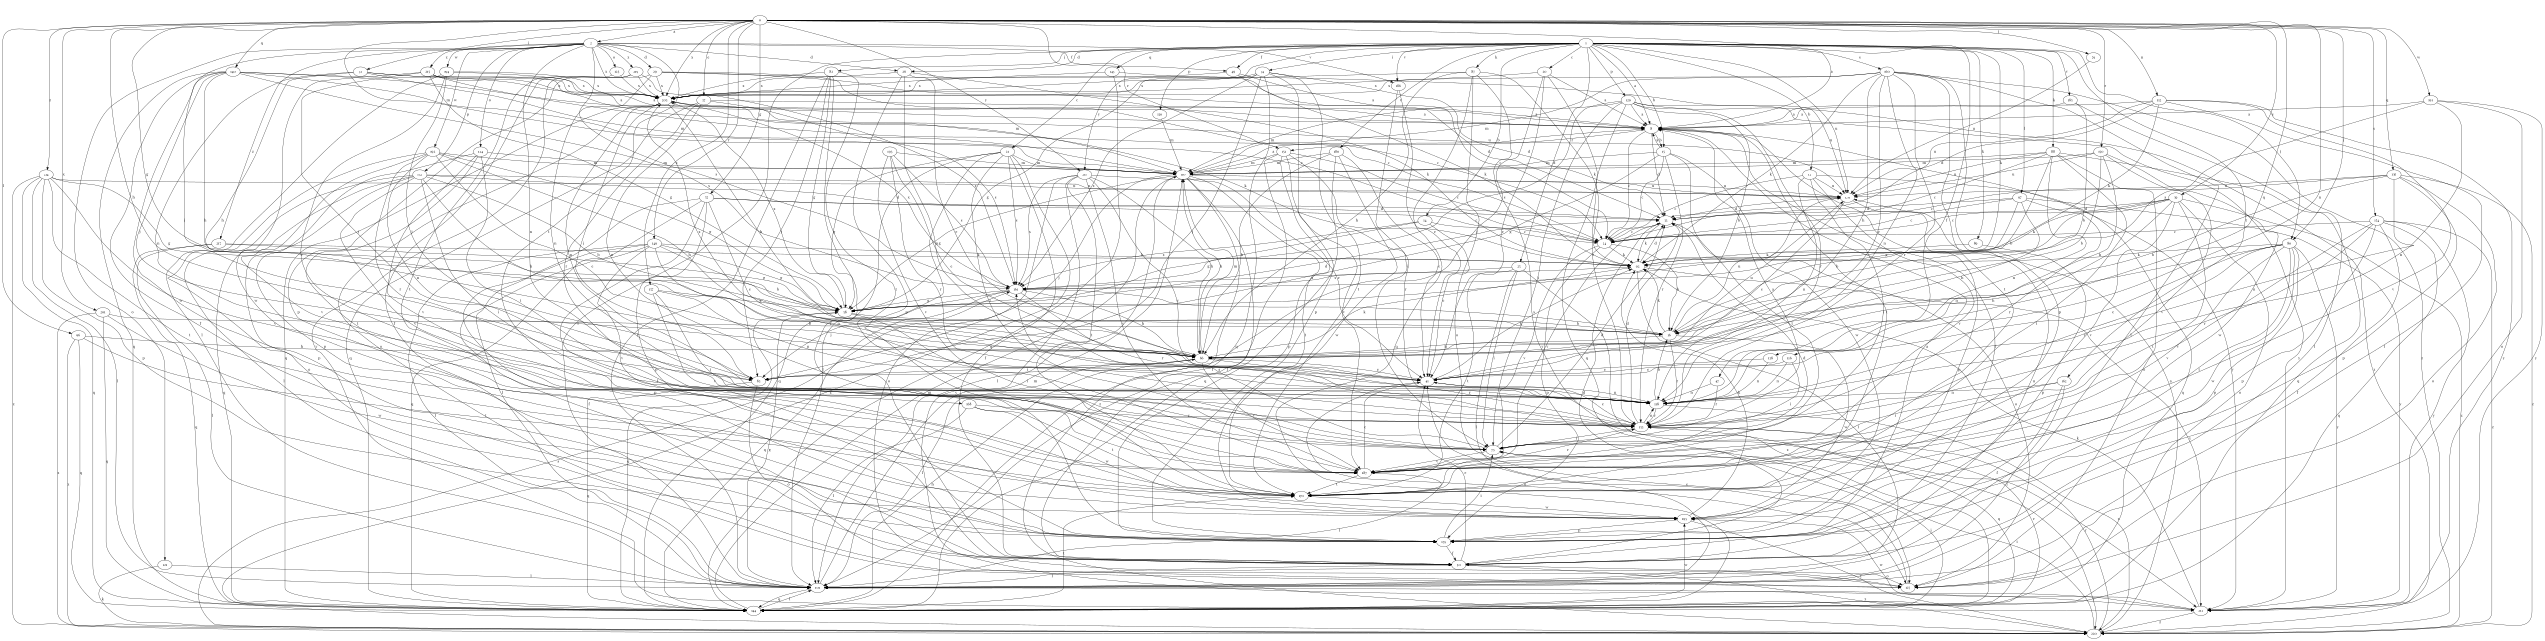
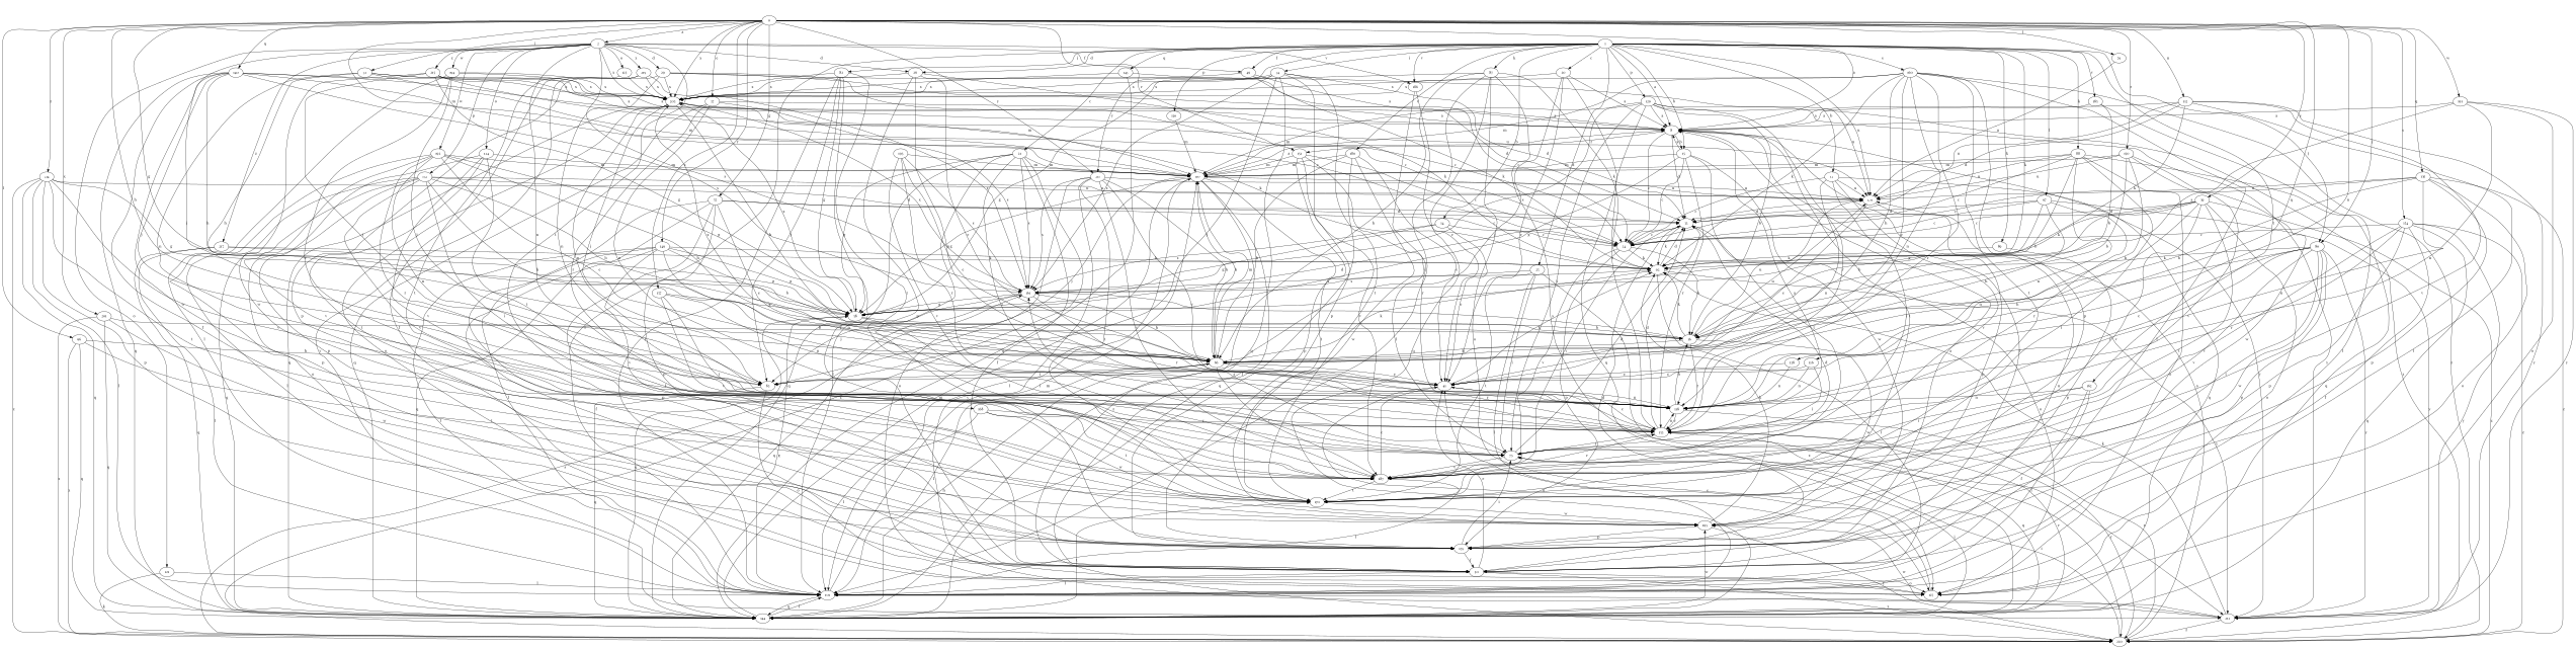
  strict digraph {
    fontname="Playfair Display"
    node [fontname="Playfair Display"]
    edge [fontname="Playfair Display"]
    0
    2
    8
    37
    39
    55
    58
    66
    72
    79
    80
    96
    110
    112
    116
    136
    138
    140
    149
    150
    151
    154
    157
    191
    201
    203
    211
    214
    26
    49
    186
    29
    83
    118
    121
    124
    125
    132
    161
    168
    192
    194
    215
    217
    219
    15
    24
    33
    50
    170
    212
    144
    153
    92
    187
    220
    127
    101
    41
    135
    75
    16
    179
    195
    1
    12
    14
    20
    21
    25
-   47
    74
    82
    87
    88
    89
    97
    129
    130
    143
    160
    162
    180
    185
    193
    0 -> 2 [label=a]
    0 -> 8 [label=a]
    0 -> 37 [label=e]
    0 -> 39 [label=e]
    0 -> 55 [label=g]
    0 -> 58 [label=g]
    0 -> 66 [label=h]
    0 -> 72 [label=i]
    0 -> 79 [label=j]
    0 -> 80 [label=j]
    0 -> 96 [label=l]
    0 -> 110 [label=m]
    0 -> 112 [label=n]
    0 -> 116 [label=n]
    0 -> 136 [label=q]
    0 -> 138 [label=q]
    0 -> 140 [label=q]
    0 -> 149 [label=r]
    0 -> 150 [label=r]
    0 -> 151 [label=r]
    0 -> 154 [label=s]
    0 -> 157 [label=s]
    0 -> 191 [label=w]
    0 -> 201 [label=x]
    0 -> 203 [label=x]
    0 -> 211 [label=y]
    0 -> 214 [label=z]
    2 -> 203 [label=x]
    2 -> 26 [label=d]
    2 -> 49 [label=f]
    2 -> 186 [label=v]
    2 -> 29 [label=d]
    2 -> 83 [label=j]
    2 -> 118 [label=n]
    2 -> 121 [label=o]
    2 -> 124 [label=o]
    2 -> 125 [label=o]
    2 -> 132 [label=p]
    2 -> 161 [label=s]
    2 -> 168 [label=t]
    2 -> 192 [label=w]
    2 -> 194 [label=w]
    2 -> 215 [label=z]
    2 -> 217 [label=z]
    2 -> 219 [label=z]
    8 -> 151 [label=r]
    8 -> 15 [label=b]
    8 -> 24 [label=c]
    8 -> 33 [label=d]
    8 -> 50 [label=f]
    8 -> 170 [label=t]
    8 -> 212 [label=y]
    37 -> 8 [label=a]
    37 -> 118 [label=n]
    37 -> 161 [label=s]
    37 -> 144 [label=q]
    37 -> 153 [label=r]
    39 -> 58 [label=g]
    39 -> 118 [label=n]
    39 -> 24 [label=c]
    39 -> 33 [label=d]
    39 -> 170 [label=t]
    39 -> 92 [label=k]
    39 -> 187 [label=v]
    39 -> 220 [label=z]
    39 -> 127 [label=o]
    55 -> 24 [label=c]
    55 -> 33 [label=d]
    55 -> 50 [label=f]
    55 -> 144 [label=q]
    55 -> 101 [label=l]
    55 -> 41 [label=e]
    55 -> 135 [label=p]
    58 -> 203 [label=x]
    58 -> 33 [label=d]
    58 -> 144 [label=q]
    58 -> 75 [label=i]
    58 -> 16 [label=b]
    66 -> 110 [label=m]
    66 -> 203 [label=x]
    66 -> 83 [label=j]
    66 -> 153 [label=r]
    66 -> 92 [label=k]
    66 -> 187 [label=v]
    66 -> 101 [label=l]
    66 -> 41 [label=e]
    66 -> 179 [label=u]
    72 -> 8 [label=a]
    72 -> 66 [label=h]
    72 -> 110 [label=m]
    72 -> 203 [label=x]
    72 -> 118 [label=n]
    79 -> 179 [label=u]
    80 -> 66 [label=h]
    80 -> 170 [label=t]
    80 -> 212 [label=y]
    80 -> 153 [label=r]
    80 -> 92 [label=k]
    80 -> 187 [label=v]
    80 -> 41 [label=e]
    80 -> 135 [label=p]
    80 -> 195 [label=w]
    96 -> 66 [label=h]
    96 -> 170 [label=t]
    96 -> 144 [label=q]
    96 -> 220 [label=z]
    110 -> 8 [label=a]
    110 -> 58 [label=g]
    110 -> 66 [label=h]
    110 -> 83 [label=j]
    110 -> 50 [label=f]
    110 -> 170 [label=t]
    110 -> 220 [label=z]
    110 -> 101 [label=l]
-   110 -> 41 [label=e]
    110 -> 179 [label=u]
    112 -> 8 [label=a]
    112 -> 33 [label=d]
    112 -> 212 [label=y]
    112 -> 92 [label=k]
    112 -> 187 [label=v]
    112 -> 101 [label=l]
    112 -> 179 [label=u]
    116 -> 118 [label=n]
    116 -> 41 [label=e]
    116 -> 75 [label=i]
    136 -> 118 [label=n]
    136 -> 24 [label=c]
    136 -> 220 [label=z]
    136 -> 127 [label=o]
    136 -> 135 [label=p]
    136 -> 16 [label=b]
    136 -> 179 [label=u]
    138 -> 118 [label=n]
    138 -> 41 [label=e]
    140 -> 66 [label=h]
    140 -> 203 [label=x]
    140 -> 83 [label=j]
    140 -> 161 [label=s]
    140 -> 24 [label=c]
    140 -> 50 [label=f]
    140 -> 144 [label=q]
    140 -> 179 [label=u]
    140 -> 195 [label=w]
    149 -> 58 [label=g]
    149 -> 118 [label=n]
    149 -> 50 [label=f]
    149 -> 92 [label=k]
    149 -> 187 [label=v]
    149 -> 101 [label=l]
    149 -> 135 [label=p]
    149 -> 16 [label=b]
    150 -> 66 [label=h]
    150 -> 110 [label=m]
    150 -> 187 [label=v]
    150 -> 16 [label=b]
    150 -> 179 [label=u]
    150 -> 195 [label=w]
    151 -> 110 [label=m]
    151 -> 24 [label=c]
    151 -> 153 [label=r]
    151 -> 187 [label=v]
    151 -> 135 [label=p]
    154 -> 24 [label=c]
    154 -> 50 [label=f]
    154 -> 212 [label=y]
    154 -> 144 [label=q]
    154 -> 153 [label=r]
    154 -> 187 [label=v]
    154 -> 220 [label=z]
    154 -> 135 [label=p]
    157 -> 58 [label=g]
    157 -> 118 [label=n]
    157 -> 187 [label=v]
    157 -> 75 [label=i]
    191 -> 8 [label=a]
    191 -> 118 [label=n]
    191 -> 161 [label=s]
    191 -> 212 [label=y]
    191 -> 127 [label=o]
    201 -> 144 [label=q]
    201 -> 220 [label=z]
    201 -> 16 [label=b]
    201 -> 195 [label=w]
    203 -> 8 [label=a]
    203 -> 66 [label=h]
    203 -> 83 [label=j]
    203 -> 118 [label=n]
    203 -> 144 [label=q]
    203 -> 92 [label=k]
    203 -> 127 [label=o]
    211 -> 66 [label=h]
    211 -> 161 [label=s]
    211 -> 170 [label=t]
    211 -> 212 [label=y]
    211 -> 153 [label=r]
    211 -> 187 [label=v]
    211 -> 127 [label=o]
    211 -> 179 [label=u]
    214 -> 58 [label=g]
    214 -> 170 [label=t]
    214 -> 144 [label=q]
    214 -> 187 [label=v]
    214 -> 220 [label=z]
    214 -> 101 [label=l]
    214 -> 135 [label=p]
    214 -> 179 [label=u]
    26 -> 203 [label=x]
    26 -> 118 [label=n]
    26 -> 92 [label=k]
    26 -> 41 [label=e]
    26 -> 135 [label=p]
    49 -> 8 [label=a]
    49 -> 203 [label=x]
    49 -> 92 [label=k]
    186 -> 41 [label=e]
    186 -> 75 [label=i]
    29 -> 203 [label=x]
    29 -> 118 [label=n]
    29 -> 24 [label=c]
    29 -> 33 [label=d]
    29 -> 135 [label=p]
    29 -> 179 [label=u]
    83 -> 144 [label=q]
    83 -> 127 [label=o]
    118 -> 153 [label=r]
    118 -> 220 [label=z]
    118 -> 16 [label=b]
    121 -> 220 [label=k]
    121 -> 101 [label=l]
    124 -> 110 [label=m]
    124 -> 170 [label=t]
    124 -> 187 [label=v]
    124 -> 135 [label=p]
    124 -> 75 [label=i]
    125 -> 203 [label=x]
    125 -> 170 [label=t]
    132 -> 66 [label=h]
    132 -> 33 [label=d]
    132 -> 144 [label=q]
    132 -> 187 [label=v]
    132 -> 101 [label=l]
    132 -> 135 [label=p]
    132 -> 75 [label=i]
    132 -> 16 [label=b]
    132 -> 179 [label=u]
    161 -> 58 [label=g]
    161 -> 66 [label=h]
    161 -> 203 [label=x]
    161 -> 83 [label=j]
    161 -> 144 [label=q]
    161 -> 153 [label=r]
    168 -> 170 [label=t]
    168 -> 153 [label=r]
    168 -> 101 [label=l]
    168 -> 195 [label=w]
    192 -> 58 [label=g]
    192 -> 66 [label=h]
    192 -> 110 [label=m]
    192 -> 118 [label=n]
    192 -> 153 [label=r]
    192 -> 187 [label=v]
    192 -> 127 [label=o]
    192 -> 41 [label=e]
    194 -> 8 [label=a]
    194 -> 203 [label=x]
    194 -> 83 [label=j]
    194 -> 153 [label=r]
    194 -> 101 [label=l]
    215 -> 58 [label=g]
    215 -> 110 [label=m]
    215 -> 203 [label=x]
    215 -> 83 [label=j]
    215 -> 24 [label=c]
    215 -> 195 [label=w]
    217 -> 58 [label=g]
    217 -> 144 [label=q]
    217 -> 92 [label=k]
    217 -> 101 [label=l]
    219 -> 203 [label=x]
    219 -> 161 [label=s]
    219 -> 50 [label=f]
    219 -> 212 [label=y]
    15 -> 8 [label=a]
    15 -> 58 [label=g]
    15 -> 110 [label=m]
    15 -> 24 [label=c]
    15 -> 170 [label=t]
    15 -> 153 [label=r]
    15 -> 195 [label=w]
    24 -> 92 [label=k]
    24 -> 187 [label=v]
    24 -> 135 [label=p]
    24 -> 16 [label=b]
    33 -> 24 [label=c]
    33 -> 92 [label=k]
    33 -> 187 [label=v]
    33 -> 127 [label=o]
    50 -> 8 [label=a]
    50 -> 33 [label=d]
    50 -> 220 [label=z]
    50 -> 127 [label=o]
    50 -> 101 [label=l]
    50 -> 41 [label=e]
    50 -> 179 [label=u]
    170 -> 33 [label=d]
    170 -> 195 [label=w]
    212 -> 92 [label=k]
    212 -> 220 [label=z]
    212 -> 195 [label=w]
    144 -> 66 [label=h]
    144 -> 110 [label=m]
    144 -> 170 [label=t]
    144 -> 153 [label=r]
    144 -> 101 [label=l]
    144 -> 75 [label=i]
    144 -> 195 [label=w]
    153 -> 118 [label=n]
    153 -> 33 [label=d]
    153 -> 144 [label=q]
    153 -> 41 [label=e]
    153 -> 75 [label=i]
    92 -> 161 [label=s]
    92 -> 33 [label=d]
    92 -> 212 [label=y]
    92 -> 101 [label=l]
    187 -> 170 [label=t]
    187 -> 153 [label=r]
    187 -> 101 [label=l]
    187 -> 41 [label=e]
    220 -> 8 [label=a]
    220 -> 161 [label=s]
    220 -> 153 [label=r]
    220 -> 75 [label=i]
    127 -> 41 [label=e]
    101 -> 58 [label=g]
    101 -> 110 [label=m]
    101 -> 212 [label=y]
    101 -> 144 [label=q]
    41 -> 118 [label=n]
    41 -> 92 [label=k]
    41 -> 127 [label=o]
    135 -> 50 [label=f]
    135 -> 75 [label=i]
    75 -> 8 [label=a]
    75 -> 161 [label=s]
    75 -> 33 [label=d]
    75 -> 187 [label=v]
    16 -> 66 [label=h]
    16 -> 161 [label=s]
    16 -> 153 [label=r]
    16 -> 92 [label=k]
    16 -> 179 [label=u]
    16 -> 195 [label=w]
    179 -> 33 [label=d]
    179 -> 41 [label=e]
    179 -> 135 [label=p]
    195 -> 92 [label=k]
    195 -> 220 [label=z]
    195 -> 135 [label=p]
    1 -> 8 [label=a]
    1 -> 80 [label=j]
    1 -> 211 [label=y]
    1 -> 26 [label=d]
    1 -> 49 [label=f]
    1 -> 186 [label=v]
    1 -> 15 [label=b]
    1 -> 92 [label=k]
    1 -> 101 [label=l]
    1 -> 179 [label=u]
    1 -> 12 [label=b]
    1 -> 14 [label=b]
    1 -> 20 [label=c]
    1 -> 21 [label=c]
    1 -> 25 [label=d]
-   1 -> 47 [label=f]
    1 -> 74 [label=i]
    1 -> 82 [label=j]
    1 -> 87 [label=k]
    1 -> 88 [label=k]
    1 -> 89 [label=k]
    1 -> 97 [label=l]
    1 -> 129 [label=p]
    1 -> 130 [label=p]
    1 -> 143 [label=q]
    1 -> 160 [label=s]
    1 -> 162 [label=t]
    1 -> 180 [label=v]
    1 -> 185 [label=v]
    12 -> 118 [label=n]
    12 -> 24 [label=c]
    12 -> 144 [label=q]
    12 -> 187 [label=v]
    12 -> 75 [label=i]
    12 -> 179 [label=u]
    14 -> 58 [label=g]
    14 -> 161 [label=s]
    14 -> 24 [label=c]
    14 -> 41 [label=e]
    20 -> 8 [label=a]
    20 -> 203 [label=x]
    20 -> 83 [label=j]
    20 -> 153 [label=r]
    20 -> 41 [label=e]
    21 -> 58 [label=g]
    21 -> 110 [label=m]
    21 -> 161 [label=s]
    21 -> 50 [label=f]
    21 -> 144 [label=q]
    21 -> 220 [label=z]
    21 -> 101 [label=l]
    21 -> 75 [label=i]
    25 -> 161 [label=s]
    25 -> 170 [label=t]
    25 -> 220 [label=z]
    25 -> 101 [label=l]
    25 -> 75 [label=i]
-   47 -> 118 [label=n]
-   47 -> 153 [label=r]
    74 -> 58 [label=g]
    74 -> 203 [label=x]
    74 -> 83 [label=j]
    74 -> 161 [label=s]
    74 -> 33 [label=d]
    74 -> 170 [label=t]
    74 -> 144 [label=q]
    74 -> 135 [label=p]
    82 -> 58 [label=g]
    82 -> 203 [label=x]
    82 -> 83 [label=j]
    82 -> 50 [label=f]
    82 -> 170 [label=t]
    82 -> 101 [label=l]
    87 -> 66 [label=h]
    87 -> 203 [label=x]
    87 -> 212 [label=y]
    87 -> 144 [label=q]
    87 -> 92 [label=k]
    87 -> 127 [label=o]
-   151 -> 101 [label=l]
+   87 -> 101 [label=l]
    88 -> 110 [label=m]
    88 -> 118 [label=n]
    88 -> 24 [label=c]
    88 -> 170 [label=t]
    88 -> 144 [label=q]
    88 -> 127 [label=o]
    88 -> 16 [label=b]
    88 -> 179 [label=u]
    89 -> 92 [label=k]
    89 -> 135 [label=p]
    97 -> 66 [label=h]
    97 -> 24 [label=c]
    97 -> 33 [label=d]
    97 -> 212 [label=y]
    97 -> 153 [label=r]
    97 -> 16 [label=b]
    129 -> 8 [label=a]
    129 -> 110 [label=m]
    129 -> 161 [label=s]
    129 -> 212 [label=y]
    129 -> 144 [label=q]
    129 -> 153 [label=r]
    129 -> 220 [label=z]
    129 -> 75 [label=i]
    129 -> 16 [label=b]
    130 -> 110 [label=m]
    143 -> 203 [label=x]
    143 -> 24 [label=c]
    143 -> 144 [label=q]
    160 -> 66 [label=h]
    160 -> 110 [label=m]
    160 -> 203 [label=x]
    160 -> 118 [label=n]
    160 -> 170 [label=t]
    160 -> 153 [label=r]
    160 -> 92 [label=k]
    160 -> 220 [label=z]
    160 -> 101 [label=l]
    160 -> 41 [label=e]
    160 -> 135 [label=p]
    162 -> 118 [label=n]
    162 -> 50 [label=f]
    162 -> 101 [label=l]
    162 -> 75 [label=i]
    180 -> 66 [label=h]
    180 -> 110 [label=m]
    180 -> 144 [label=q]
    180 -> 41 [label=e]
    180 -> 195 [label=w]
    185 -> 8 [label=a]
    185 -> 101 [label=l]
    185 -> 16 [label=b]
    193 -> 110 [label=m]
    193 -> 161 [label=s]
    193 -> 153 [label=r]
    193 -> 187 [label=v]
    193 -> 41 [label=e]
  }
